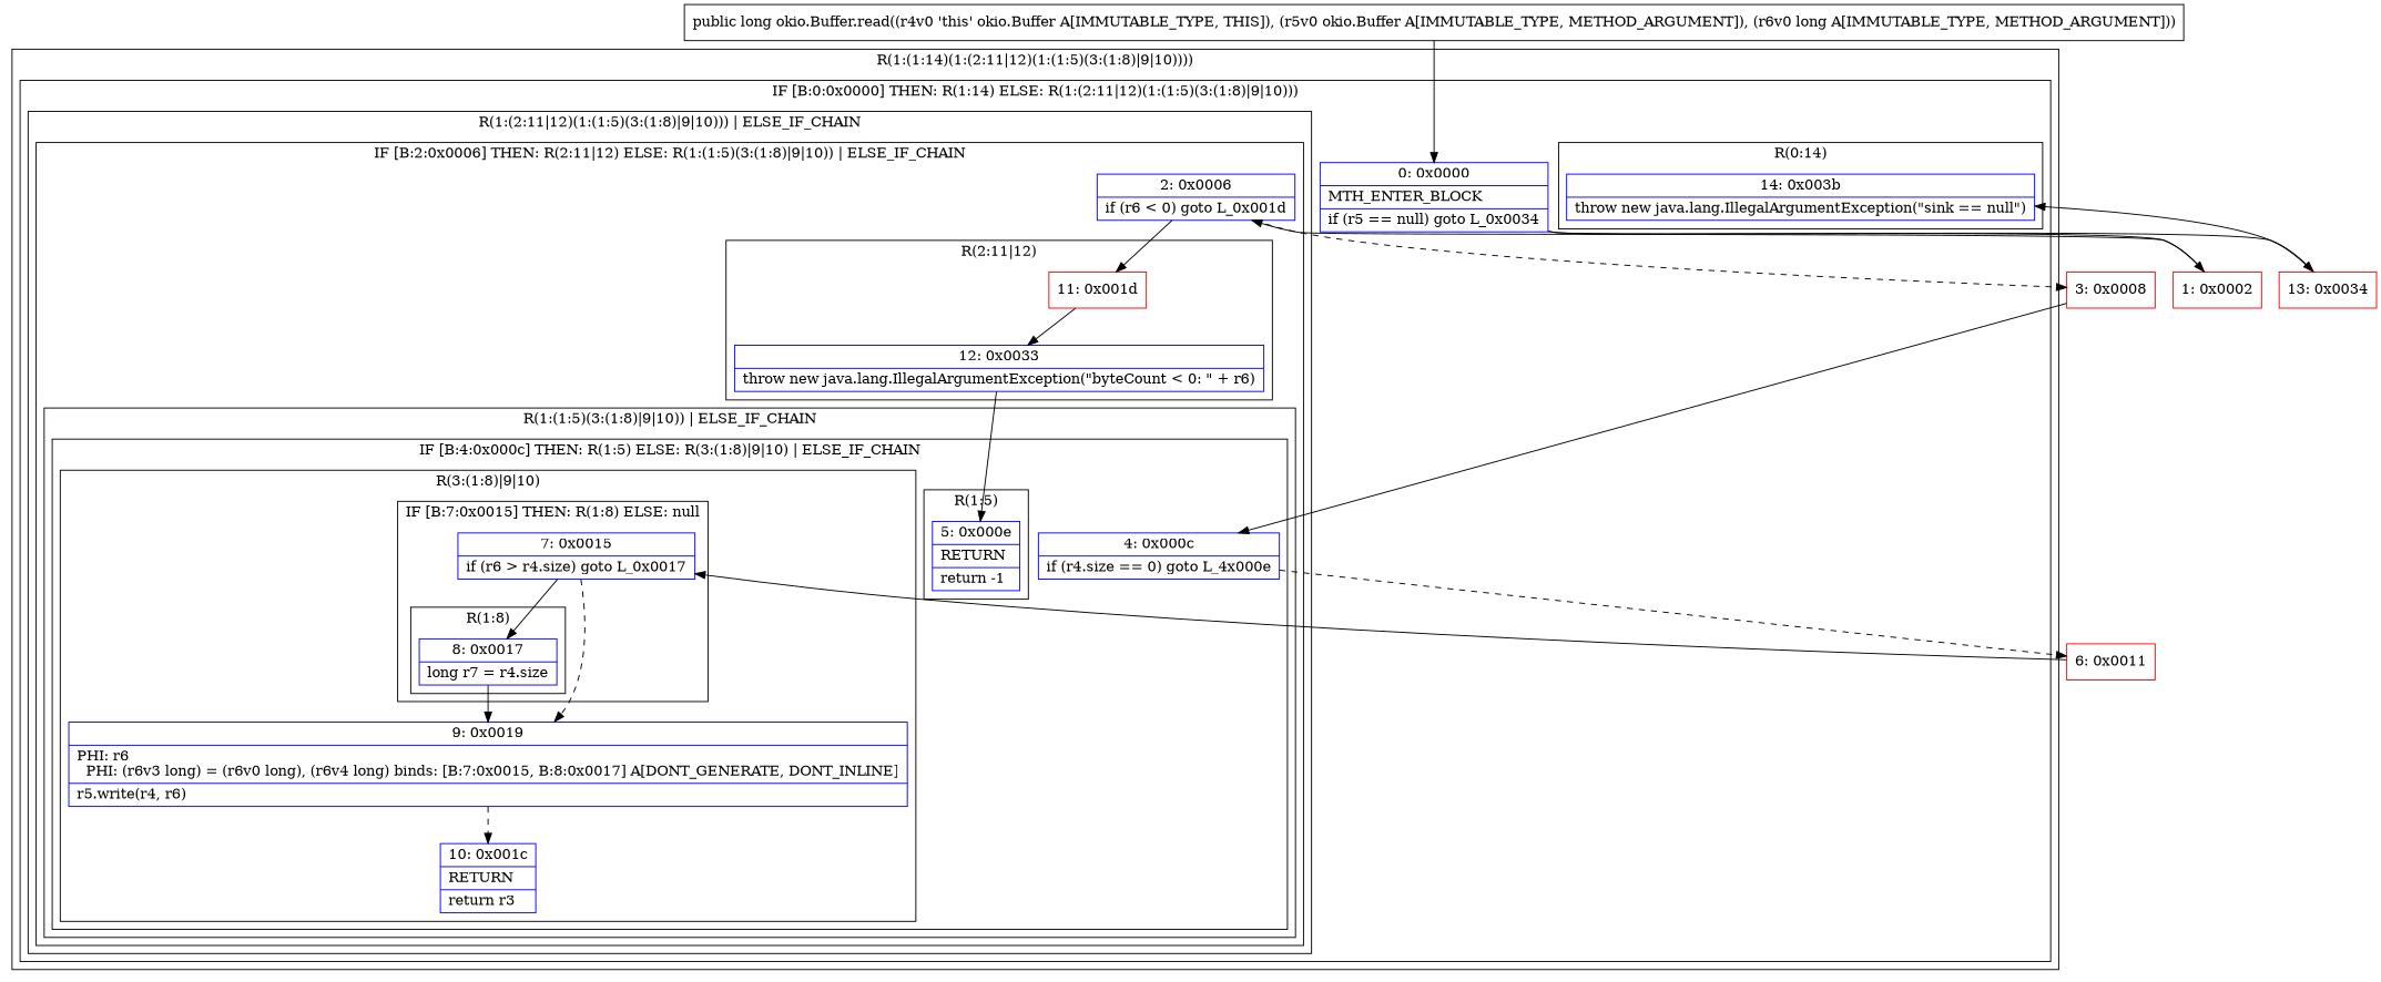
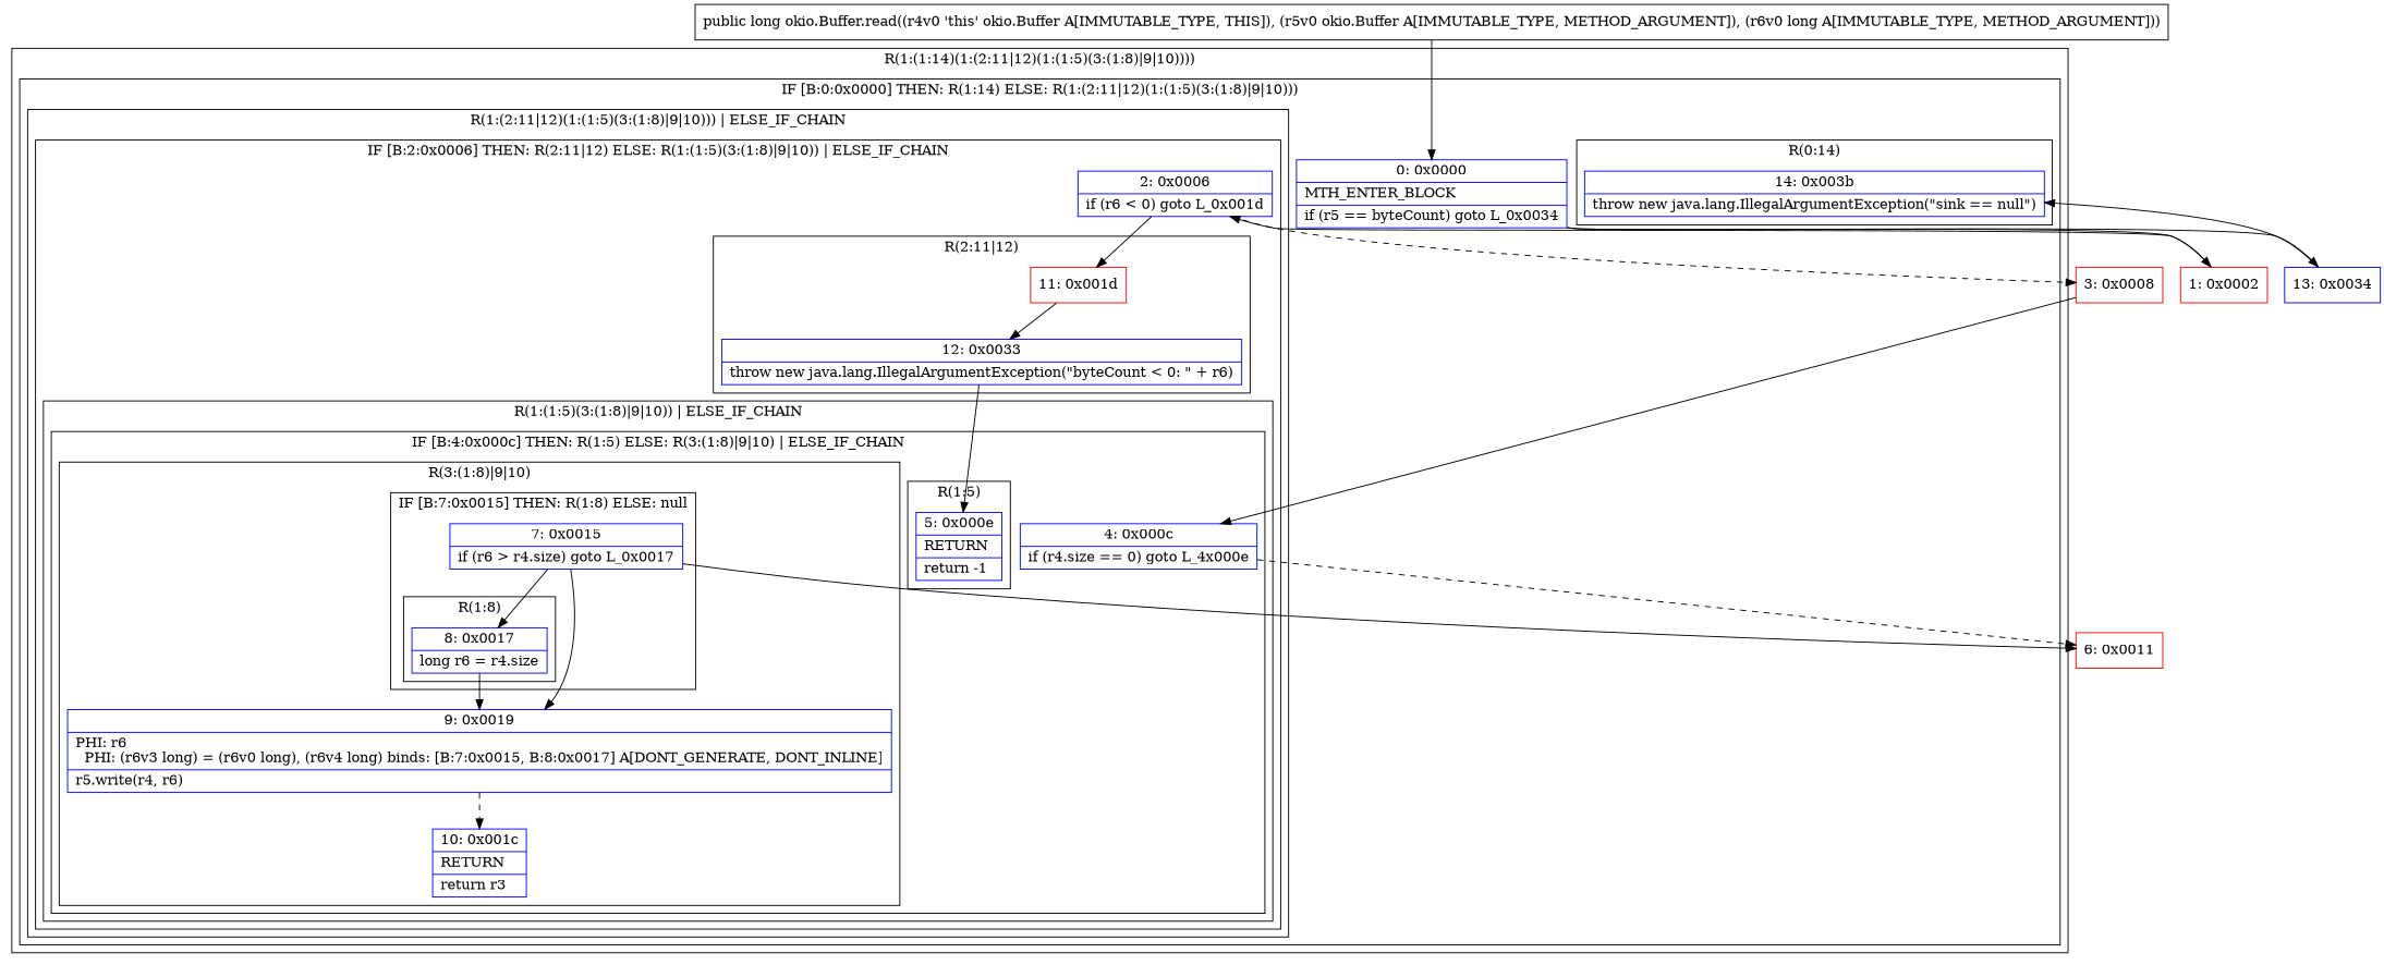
  digraph {
    node [color=blue shape=record]
    n1 [label="{14\:\ 0x003b|throw new java.lang.IllegalArgumentException(\"sink == null\")\l}"]
    n2 [color=red label="{11\:\ 0x001d}"]
    n3 [label="{12\:\ 0x0033|throw new java.lang.IllegalArgumentException(\"byteCount \< 0: \" + r6)\l}"]
    n4 [label="{5\:\ 0x000e|RETURN\l|return \-1\l}"]
-   n5 [label="{8\:\ 0x0017|long r7 = r4.size\l}"]
+   n5 [label="{8\:\ 0x0017|long r6 = r4.size\l}"]
    n6 [label="{7\:\ 0x0015|if (r6 \> r4.size) goto L_0x0017\l}"]
    n7 [label="{9\:\ 0x0019|PHI: r6 \l  PHI: (r6v3 long) = (r6v0 long), (r6v4 long) binds: [B:7:0x0015, B:8:0x0017] A[DONT_GENERATE, DONT_INLINE]\l|r5.write(r4, r6)\l}"]
    n8 [label="{10\:\ 0x001c|RETURN\l|return r3\l}"]
    n9 [label="{4\:\ 0x000c|if (r4.size == 0) goto L_4x000e\l}"]
    n10 [label="{2\:\ 0x0006|if (r6 \< 0) goto L_0x001d\l}"]
-   n11 [label="{0\:\ 0x0000|MTH_ENTER_BLOCK\l|if (r5 == null) goto L_0x0034\l}"]
+   n11 [label="{0\:\ 0x0000|MTH_ENTER_BLOCK\l|if (r5 == byteCount) goto L_0x0034\l}"]
    n12 [color=red label="{6\:\ 0x0011}"]
    n13 [color=red label="{3\:\ 0x0008}"]
    n14 [color=red label="{1\:\ 0x0002}"]
-   n15 [color=red label="{13\:\ 0x0034}"]
+   n15 [label="{13\:\ 0x0034}"]
    n16 [label="{public long okio.Buffer.read((r4v0 'this' okio.Buffer A[IMMUTABLE_TYPE, THIS]), (r5v0 okio.Buffer A[IMMUTABLE_TYPE, METHOD_ARGUMENT]), (r6v0 long A[IMMUTABLE_TYPE, METHOD_ARGUMENT])) }" color=""]
    subgraph cluster_1 {
      label="R(1:(1:14)(1:(2:11|12)(1:(1:5)(3:(1:8)|9|10))))"
      subgraph cluster_2 {
        label="IF [B:0:0x0000] THEN: R(1:14) ELSE: R(1:(2:11|12)(1:(1:5)(3:(1:8)|9|10)))"
        n11
        subgraph cluster_3 {
          label="R(0:14)"
          n1
        }
        subgraph cluster_4 {
          label="R(1:(2:11|12)(1:(1:5)(3:(1:8)|9|10))) | ELSE_IF_CHAIN\l"
          subgraph cluster_5 {
            label="IF [B:2:0x0006] THEN: R(2:11|12) ELSE: R(1:(1:5)(3:(1:8)|9|10)) | ELSE_IF_CHAIN\l"
            n10
            subgraph cluster_6 {
              label="R(2:11|12)"
              n2
              n3
            }
            subgraph cluster_7 {
              label="R(1:(1:5)(3:(1:8)|9|10)) | ELSE_IF_CHAIN\l"
              subgraph cluster_8 {
                label="IF [B:4:0x000c] THEN: R(1:5) ELSE: R(3:(1:8)|9|10) | ELSE_IF_CHAIN\l"
                n9
                subgraph cluster_9 {
                  label="R(1:5)"
                  n4
                }
                subgraph cluster_10 {
                  label="R(3:(1:8)|9|10)"
                  n7
                  n8
                  subgraph cluster_11 {
                    label="IF [B:7:0x0015] THEN: R(1:8) ELSE: null"
                    n6
                    subgraph cluster_12 {
                      label="R(1:8)"
                      n5
                    }
                  }
                }
              }
            }
          }
        }
      }
    }
    n2 -> n3
    n3 -> n4
    n5 -> n7
    n6 -> n5
-   n6 -> n7 [style=dashed]
+   n6 -> n7 [style=solid]
    n7 -> n8 [style=dashed]
    n9 -> n12 [style=dashed]
    n10 -> n2
    n10 -> n13 [style=dashed]
    n11 -> n14 [style=solid]
    n11 -> n15
-   n12 -> n6
+   n6 -> n12
    n13 -> n9
    n14 -> n10
    n15 -> n1
    n16 -> n11
  }
